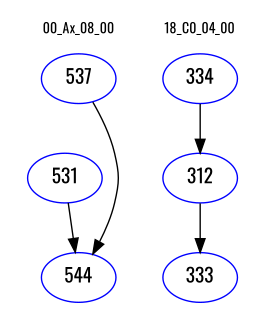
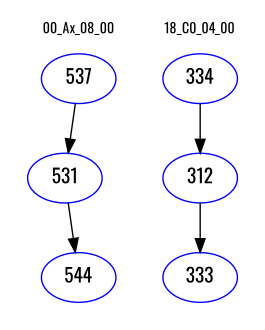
  digraph {
    fontname=Oswald
    node [color=blue fontname=Oswald]
    edge [color=black fontname=Oswald]
    n1 [label=537]
    n2 [label=531]
    n3 [label=544]
    n4 [label=334]
    n5 [label=312]
    n6 [label=333]
    subgraph cluster_1 {
      color=white
      fontsize=10
      label="00_Ax_08_00"
      n1
      n2
      n3
    }
    subgraph cluster_2 {
      color=white
      fontsize=10
      label="18_C0_04_00"
      n4
      n5
      n6
    }
-   n1 -> n3
+   n1 -> n2
    n2 -> n3
    n4 -> n5
    n5 -> n6
  }
